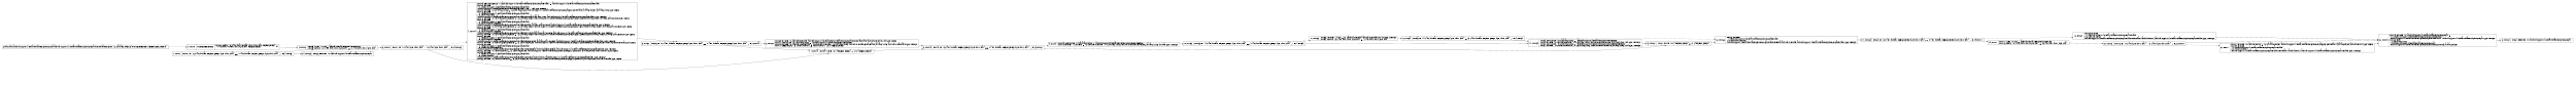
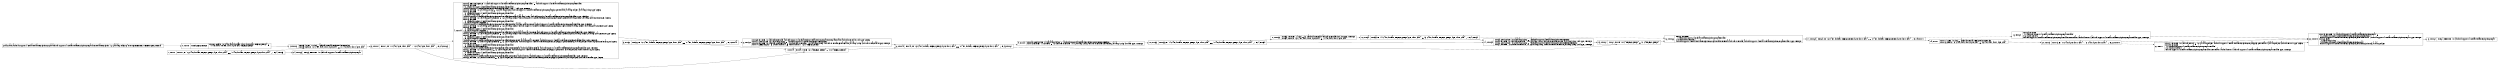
  digraph {
    rankdir=LR
    node [shape=record]
-   n1 [label="{0\:\ 0x0000|MTH_ENTER_BLOCK\l|0x0000: CONST  (r0 I:?[int, float, boolean, short, byte, char, OBJECT, ARRAY]) = \l  (0 ?[int, float, boolean, short, byte, char, OBJECT, ARRAY])\l \l}"]
+   n1 [label="{0\:\ 0x0000|MTH_STATIC_BLOCK\l|0x0000: CONST  (r0 I:?[int, float, boolean, short, byte, char, OBJECT, ARRAY]) = \l  (0 ?[int, float, boolean, short, byte, char, OBJECT, ARRAY])\l \l}"]
    n2 [label="{2\:\ 0x0003|0x0003: SGET  (r1 I:int) =  android.os.Build.VERSION.SDK_INT int \l0x0005: CONST  (r2 I:?[int, float, short, byte, char]) = (21 ?[int, float, short, byte, char]) \l}"]
    n3 [label="{1\:\ 0x0001|0x0001: IF  (r6 I:?[int, boolean, OBJECT, ARRAY, byte, short, char]) == (0 ?[int, boolean, OBJECT, ARRAY, byte, short, char])  \-\> B:24:0x0085 \l}"]
    n4 [label="{24\:\ 0x0085|0x0085: RETURN  (r0 I:android.support.v4.media.MediaDescriptionCompat) \l}"]
    n5 [label="{3\:\ 0x0007|0x0007: IF  (r1 I:?[int, byte, short, char]) \< (r2 I:?[int, byte, short, char])  \-\> B:24:0x0085 \l}"]
    n6 [label="{4\:\ 0x0009|0x0009: NEW_INSTANCE  (r1 I:android.support.v4.media.MediaDescriptionCompat$Builder) =  android.support.v4.media.MediaDescriptionCompat$Builder \l0x000b: INVOKE  \l  (r1 I:android.support.v4.media.MediaDescriptionCompat$Builder)\l android.support.v4.media.MediaDescriptionCompat.Builder.\<init\>():void type: DIRECT \l0x000e: INVOKE  (r2 I:java.lang.String) = (r6 I:java.lang.Object) android.support.v4.media.MediaDescriptionCompatApi21.getMediaId(java.lang.Object):java.lang.String type: STATIC \l0x0012: INVOKE  \l  (r1 I:android.support.v4.media.MediaDescriptionCompat$Builder)\l  (r2 I:java.lang.String)\l android.support.v4.media.MediaDescriptionCompat.Builder.setMediaId(java.lang.String):android.support.v4.media.MediaDescriptionCompat$Builder type: VIRTUAL \l0x0015: INVOKE  (r2 I:java.lang.CharSequence) = (r6 I:java.lang.Object) android.support.v4.media.MediaDescriptionCompatApi21.getTitle(java.lang.Object):java.lang.CharSequence type: STATIC \l0x0010: INVOKE  \l  (r1 I:android.support.v4.media.MediaDescriptionCompat$Builder)\l  (r2 I:java.lang.CharSequence)\l android.support.v4.media.MediaDescriptionCompat.Builder.setTitle(java.lang.CharSequence):android.support.v4.media.MediaDescriptionCompat$Builder type: VIRTUAL \l0x001c: INVOKE  (r2 I:java.lang.CharSequence) = (r6 I:java.lang.Object) android.support.v4.media.MediaDescriptionCompatApi21.getSubtitle(java.lang.Object):java.lang.CharSequence type: STATIC \l0x0020: INVOKE  \l  (r1 I:android.support.v4.media.MediaDescriptionCompat$Builder)\l  (r2 I:java.lang.CharSequence)\l android.support.v4.media.MediaDescriptionCompat.Builder.setSubtitle(java.lang.CharSequence):android.support.v4.media.MediaDescriptionCompat$Builder type: VIRTUAL \l0x0023: INVOKE  (r2 I:java.lang.CharSequence) = (r6 I:java.lang.Object) android.support.v4.media.MediaDescriptionCompatApi21.getDescription(java.lang.Object):java.lang.CharSequence type: STATIC \l0x0027: INVOKE  \l  (r1 I:android.support.v4.media.MediaDescriptionCompat$Builder)\l  (r2 I:java.lang.CharSequence)\l android.support.v4.media.MediaDescriptionCompat.Builder.setDescription(java.lang.CharSequence):android.support.v4.media.MediaDescriptionCompat$Builder type: VIRTUAL \l0x002a: INVOKE  (r2 I:android.graphics.Bitmap) = (r6 I:java.lang.Object) android.support.v4.media.MediaDescriptionCompatApi21.getIconBitmap(java.lang.Object):android.graphics.Bitmap type: STATIC \l0x002e: INVOKE  \l  (r1 I:android.support.v4.media.MediaDescriptionCompat$Builder)\l  (r2 I:android.graphics.Bitmap)\l android.support.v4.media.MediaDescriptionCompat.Builder.setIconBitmap(android.graphics.Bitmap):android.support.v4.media.MediaDescriptionCompat$Builder type: VIRTUAL \l0x0031: INVOKE  (r2 I:android.net.Uri) = (r6 I:java.lang.Object) android.support.v4.media.MediaDescriptionCompatApi21.getIconUri(java.lang.Object):android.net.Uri type: STATIC \l0x0035: INVOKE  \l  (r1 I:android.support.v4.media.MediaDescriptionCompat$Builder)\l  (r2 I:android.net.Uri)\l android.support.v4.media.MediaDescriptionCompat.Builder.setIconUri(android.net.Uri):android.support.v4.media.MediaDescriptionCompat$Builder type: VIRTUAL \l0x0038: INVOKE  (r2 I:android.os.Bundle) = (r6 I:java.lang.Object) android.support.v4.media.MediaDescriptionCompatApi21.getExtras(java.lang.Object):android.os.Bundle type: STATIC \l}"]
    n7 [label="{7\:\ 0x004a|0x004a: MOVE  (r3 I:?[OBJECT, ARRAY]) = (r0 I:?[OBJECT, ARRAY]) \l}"]
    n8 [label="{5\:\ 0x003c|0x003c: IF  (r2 I:?[int, boolean, OBJECT, ARRAY, byte, short, char]) == (0 ?[int, boolean, OBJECT, ARRAY, byte, short, char])  \-\> B:7:0x004a \l}"]
    n9 [label="{6\:\ 0x003e|0x003e: INVOKE  (r2 I:android.os.Bundle) android.support.v4.media.session.MediaSessionCompat.ensureClassLoader(android.os.Bundle):void type: STATIC \l0x0041: CONST_STR  (r3 I:java.lang.String) =  \"android.support.v4.media.description.MEDIA_URI\" \l0x0043: INVOKE  (r3 I:android.os.Parcelable) = (r2 I:android.os.Bundle), (r3 I:java.lang.String) android.os.Bundle.getParcelable(java.lang.String):android.os.Parcelable type: VIRTUAL \l0x0047: CHECK_CAST  (r3 I:android.net.Uri) = (android.net.Uri) (r3 I:?[OBJECT, ARRAY]) \l}"]
    n10 [label="{8\:\ 0x004b|0x004b: IF  (r3 I:?[int, boolean, OBJECT, ARRAY, byte, short, char]) == (0 ?[int, boolean, OBJECT, ARRAY, byte, short, char])  \-\> B:15:0x0067 \l}"]
    n11 [label="{9\:\ 0x004d|0x004d: CONST_STR  (r4 I:java.lang.String) =  \"android.support.v4.media.description.NULL_BUNDLE_FLAG\" \l0x004f: INVOKE  (r4 I:boolean) = (r2 I:android.os.Bundle), (r4 I:java.lang.String) android.os.Bundle.containsKey(java.lang.String):boolean type: VIRTUAL \l}"]
    n12 [label="{15\:\ 0x0067|0x0067: MOVE  (r0 I:?[OBJECT, ARRAY]) = (r2 I:?[OBJECT, ARRAY]) \l}"]
    n13 [label="{10\:\ 0x0053|0x0053: IF  (r4 I:?[int, boolean, OBJECT, ARRAY, byte, short, char]) == (0 ?[int, boolean, OBJECT, ARRAY, byte, short, char])  \-\> B:14:0x005d \l}"]
    n14 [label="{16\:\ 0x0068|0x0068: INVOKE  \l  (r1 I:android.support.v4.media.MediaDescriptionCompat$Builder)\l  (r0 I:android.os.Bundle)\l android.support.v4.media.MediaDescriptionCompat.Builder.setExtras(android.os.Bundle):android.support.v4.media.MediaDescriptionCompat$Builder type: VIRTUAL \l}"]
    n15 [label="{11\:\ 0x0055|0x0055: INVOKE  (r4 I:int) = (r2 I:android.os.Bundle) android.os.Bundle.size():int type: VIRTUAL \l0x0059: CONST  (r5 I:?[int, float, short, byte, char]) = (2 ?[int, float, short, byte, char]) \l}"]
    n16 [label="{14\:\ 0x005d|0x005d: CONST_STR  (r0 I:java.lang.String) =  \"android.support.v4.media.description.MEDIA_URI\" \l0x005f: INVOKE  (r2 I:android.os.Bundle), (r0 I:java.lang.String) android.os.Bundle.remove(java.lang.String):void type: VIRTUAL \l0x0062: CONST_STR  (r0 I:java.lang.String) =  \"android.support.v4.media.description.NULL_BUNDLE_FLAG\" \l0x0064: INVOKE  (r2 I:android.os.Bundle), (r0 I:java.lang.String) android.os.Bundle.remove(java.lang.String):void type: VIRTUAL \l}"]
    n17 [label="{12\:\ 0x005a|0x005a: IF  (r4 I:?[int, boolean, OBJECT, ARRAY, byte, short, char]) != (r5 I:?[int, boolean, OBJECT, ARRAY, byte, short, char])  \-\> B:14:0x005d \l}"]
    n18 [label="{17\:\ 0x006b|0x006b: IF  (r3 I:?[int, boolean, OBJECT, ARRAY, byte, short, char]) == (0 ?[int, boolean, OBJECT, ARRAY, byte, short, char])  \-\> B:19:0x0071 \l}"]
-   n19 [label="{18\:\ 0x006d|0x006d: INVOKE  \l  (r1 I:android.support.v4.media.MediaDescriptionCompat$Builder)\l  (r3 I:android.net.Uri)\l android.support.v4.media.MediaDescriptionCompat.Builder.setMediaUri(android.net.Uri):android.support.v4.media.MediaDescriptionCompat$Builder type: VIRTUAL \l}"]
+   n19 [label="{18\:\ 0x006d|0x006d: INVOKE  \l  (r1 I:android.support.v4.media.MediaDescriptionCompat$Builder)\l  (r3 I:build.net.Uri)\l android.support.v4.media.MediaDescriptionCompat.Builder.setMediaUri(android.net.Uri):android.support.v4.media.MediaDescriptionCompat$Builder type: VIRTUAL \l}"]
    n20 [label="{19\:\ 0x0071|0x0071: SGET  (r0 I:int) =  android.os.Build.VERSION.SDK_INT int \l0x0073: CONST  (r2 I:?[int, float, short, byte, char]) = (23 ?[int, float, short, byte, char]) \l}"]
    n21 [label="{22\:\ 0x007e|0x007e: INVOKE  (r0 I:android.support.v4.media.MediaDescriptionCompat) = \l  (r1 I:android.support.v4.media.MediaDescriptionCompat$Builder)\l android.support.v4.media.MediaDescriptionCompat.Builder.build():android.support.v4.media.MediaDescriptionCompat type: VIRTUAL \l0x0082: IPUT  \l  (r6 I:java.lang.String)\l  (r0 I:android.support.v4.media.MediaDescriptionCompat)\l android.support.v4.media.MediaDescriptionCompat.mDescriptionObj java.lang.Object \l}"]
    n22 [label="{20\:\ 0x0075|0x0075: IF  (r0 I:?[int, byte, short, char]) \< (r2 I:?[int, byte, short, char])  \-\> B:22:0x007e \l}"]
    n23 [label="{23\:\ 0x0084|0x0084: RETURN  (r0 I:android.support.v4.media.MediaDescriptionCompat) \l}"]
    n24 [label="{21\:\ 0x0077|0x0077: INVOKE  (r0 I:android.net.Uri) = (r6 I:java.lang.Object) android.support.v4.media.MediaDescriptionCompatApi23.getMediaUri(java.lang.Object):android.net.Uri type: STATIC \l0x007b: INVOKE  \l  (r1 I:android.support.v4.media.MediaDescriptionCompat$Builder)\l  (r0 I:android.net.Uri)\l android.support.v4.media.MediaDescriptionCompat.Builder.setMediaUri(android.net.Uri):android.support.v4.media.MediaDescriptionCompat$Builder type: VIRTUAL \l}"]
    n25 [label="{public static android.support.v4.media.MediaDescriptionCompat android.support.v4.media.MediaDescriptionCompat.fromMediaDescription((r6 I:java.lang.Object A[IMMUTABLE_TYPE, METHOD_ARGUMENT])) }"]
    n1 -> n2
    n2 -> n5
    n3 -> n2 [style=dashed]
    n3 -> n4
    n5 -> n6 [style=dashed]
    n5 -> n7
    n6 -> n8
    n7 -> n10
    n8 -> n7
    n8 -> n9 [style=dashed]
    n9 -> n10
    n10 -> n11 [style=dashed]
    n10 -> n12
    n11 -> n13
    n12 -> n14
    n13 -> n15 [style=dashed]
    n13 -> n16
    n14 -> n18
    n15 -> n17
    n16 -> n12
    n17 -> n14 [style=dashed]
    n17 -> n16
    n18 -> n19 [style=dashed]
    n18 -> n20
    n19 -> n21
    n20 -> n22
    n21 -> n23
    n22 -> n21
    n22 -> n24 [style=dashed]
    n24 -> n21
    n25 -> n1
  }
